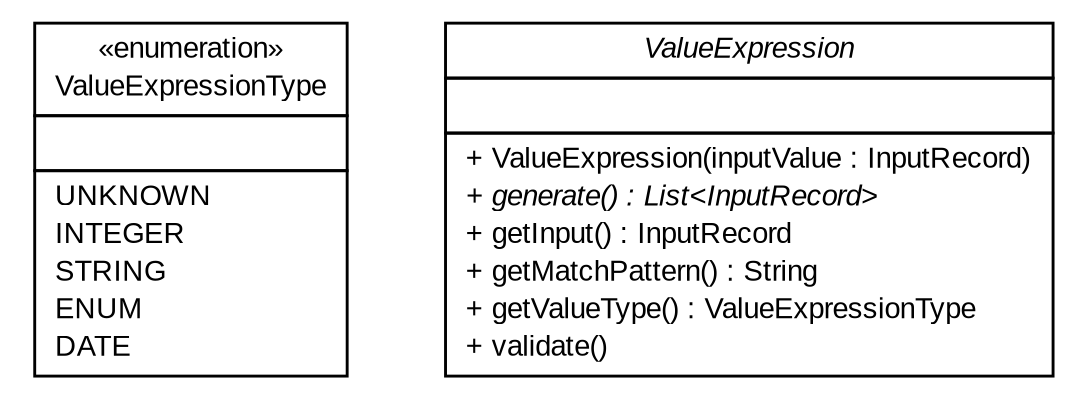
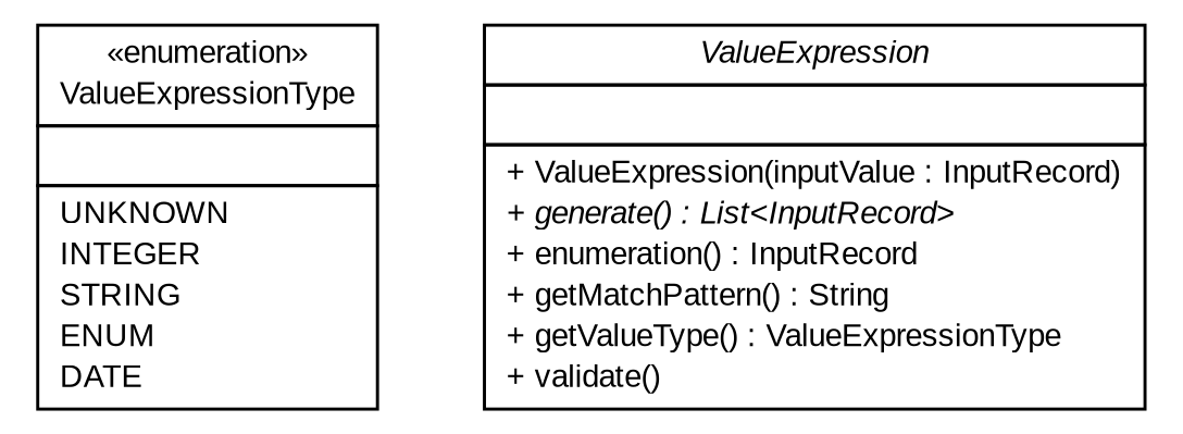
  digraph {
    nodesep=0.25
    ranksep=0.5
    fontname="Liberation Sans"
    node [fontcolor=black fontname="Liberation Sans" fontsize=10.0 shape=plaintext]
    n1 [label=<<table title="com.github.mkolisnyk.aerial.expressions.ValueExpressionType" border="0" cellborder="1" cellspacing="0" cellpadding="2" port="p" href="./ValueExpressionType.html"> 		<tr><td><table border="0" cellspacing="0" cellpadding="1"> <tr><td align="center" balign="center"> &#171;enumeration&#187; </td></tr> <tr><td align="center" balign="center"> ValueExpressionType </td></tr> 		</table></td></tr> 		<tr><td><table border="0" cellspacing="0" cellpadding="1"> <tr><td align="left" balign="left">  </td></tr> 		</table></td></tr> 		<tr><td><table border="0" cellspacing="0" cellpadding="1"> <tr><td align="left" balign="left"> UNKNOWN </td></tr> <tr><td align="left" balign="left"> INTEGER </td></tr> <tr><td align="left" balign="left"> STRING </td></tr> <tr><td align="left" balign="left"> ENUM </td></tr> <tr><td align="left" balign="left"> DATE </td></tr> 		</table></td></tr> 		</table>>]
-   n2 [label=<<table title="com.github.mkolisnyk.aerial.expressions.ValueExpression" border="0" cellborder="1" cellspacing="0" cellpadding="2" port="p" href="./ValueExpression.html"> 		<tr><td><table border="0" cellspacing="0" cellpadding="1"> <tr><td align="center" balign="center"><font face="arial italic"> ValueExpression </font></td></tr> 		</table></td></tr> 		<tr><td><table border="0" cellspacing="0" cellpadding="1"> <tr><td align="left" balign="left">  </td></tr> 		</table></td></tr> 		<tr><td><table border="0" cellspacing="0" cellpadding="1"> <tr><td align="left" balign="left"> + ValueExpression(inputValue : InputRecord) </td></tr> <tr><td align="left" balign="left"><font face="arial italic" point-size="10.0"> + generate() : List&lt;InputRecord&gt; </font></td></tr> <tr><td align="left" balign="left"> + getInput() : InputRecord </td></tr> <tr><td align="left" balign="left"> + getMatchPattern() : String </td></tr> <tr><td align="left" balign="left"> + getValueType() : ValueExpressionType </td></tr> <tr><td align="left" balign="left"> + validate() </td></tr> 		</table></td></tr> 		</table>>]
+   n2 [label=<<table title="com.github.mkolisnyk.aerial.expressions.ValueExpression" border="0" cellborder="1" cellspacing="0" cellpadding="2" port="p" href="./ValueExpression.html"> 		<tr><td><table border="0" cellspacing="0" cellpadding="1"> <tr><td align="center" balign="center"><font face="arial italic"> ValueExpression </font></td></tr> 		</table></td></tr> 		<tr><td><table border="0" cellspacing="0" cellpadding="1"> <tr><td align="left" balign="left">  </td></tr> 		</table></td></tr> 		<tr><td><table border="0" cellspacing="0" cellpadding="1"> <tr><td align="left" balign="left"> + ValueExpression(inputValue : InputRecord) </td></tr> <tr><td align="left" balign="left"><font face="arial italic" point-size="10.0"> + generate() : List&lt;InputRecord&gt; </font></td></tr> <tr><td align="left" balign="left"> + enumeration() : InputRecord </td></tr> <tr><td align="left" balign="left"> + getMatchPattern() : String </td></tr> <tr><td align="left" balign="left"> + getValueType() : ValueExpressionType </td></tr> <tr><td align="left" balign="left"> + validate() </td></tr> 		</table></td></tr> 		</table>>]
  }
